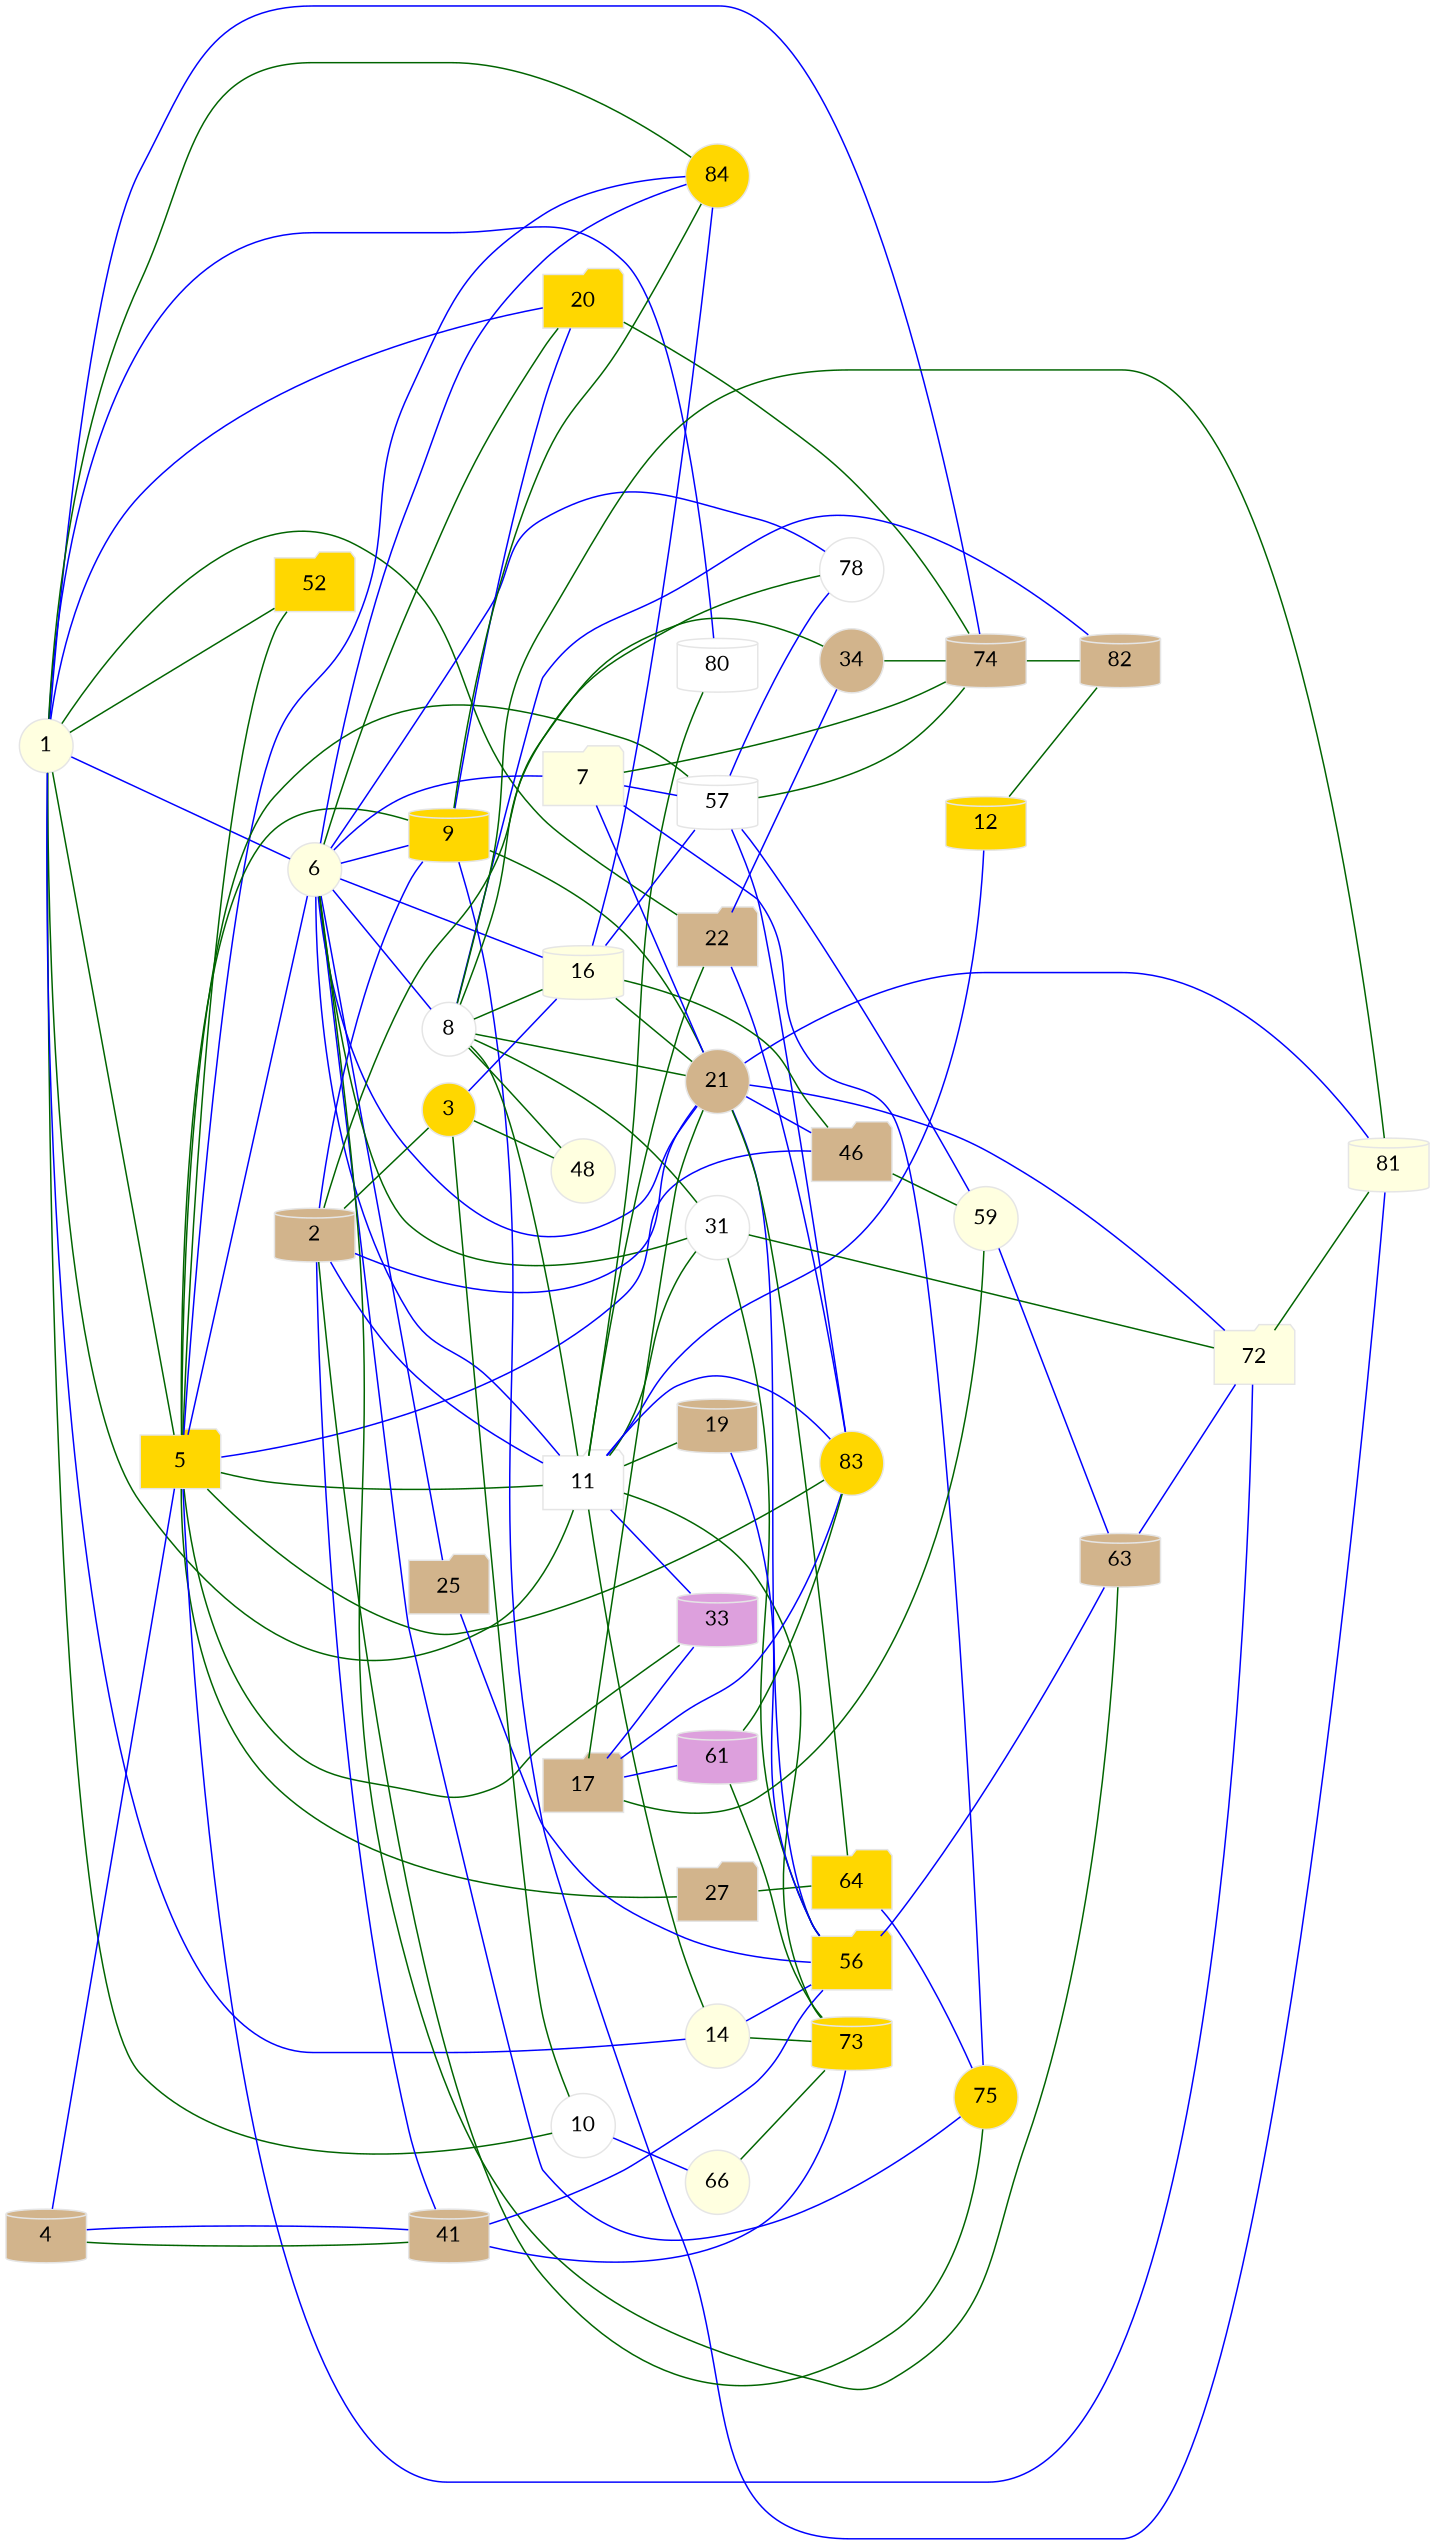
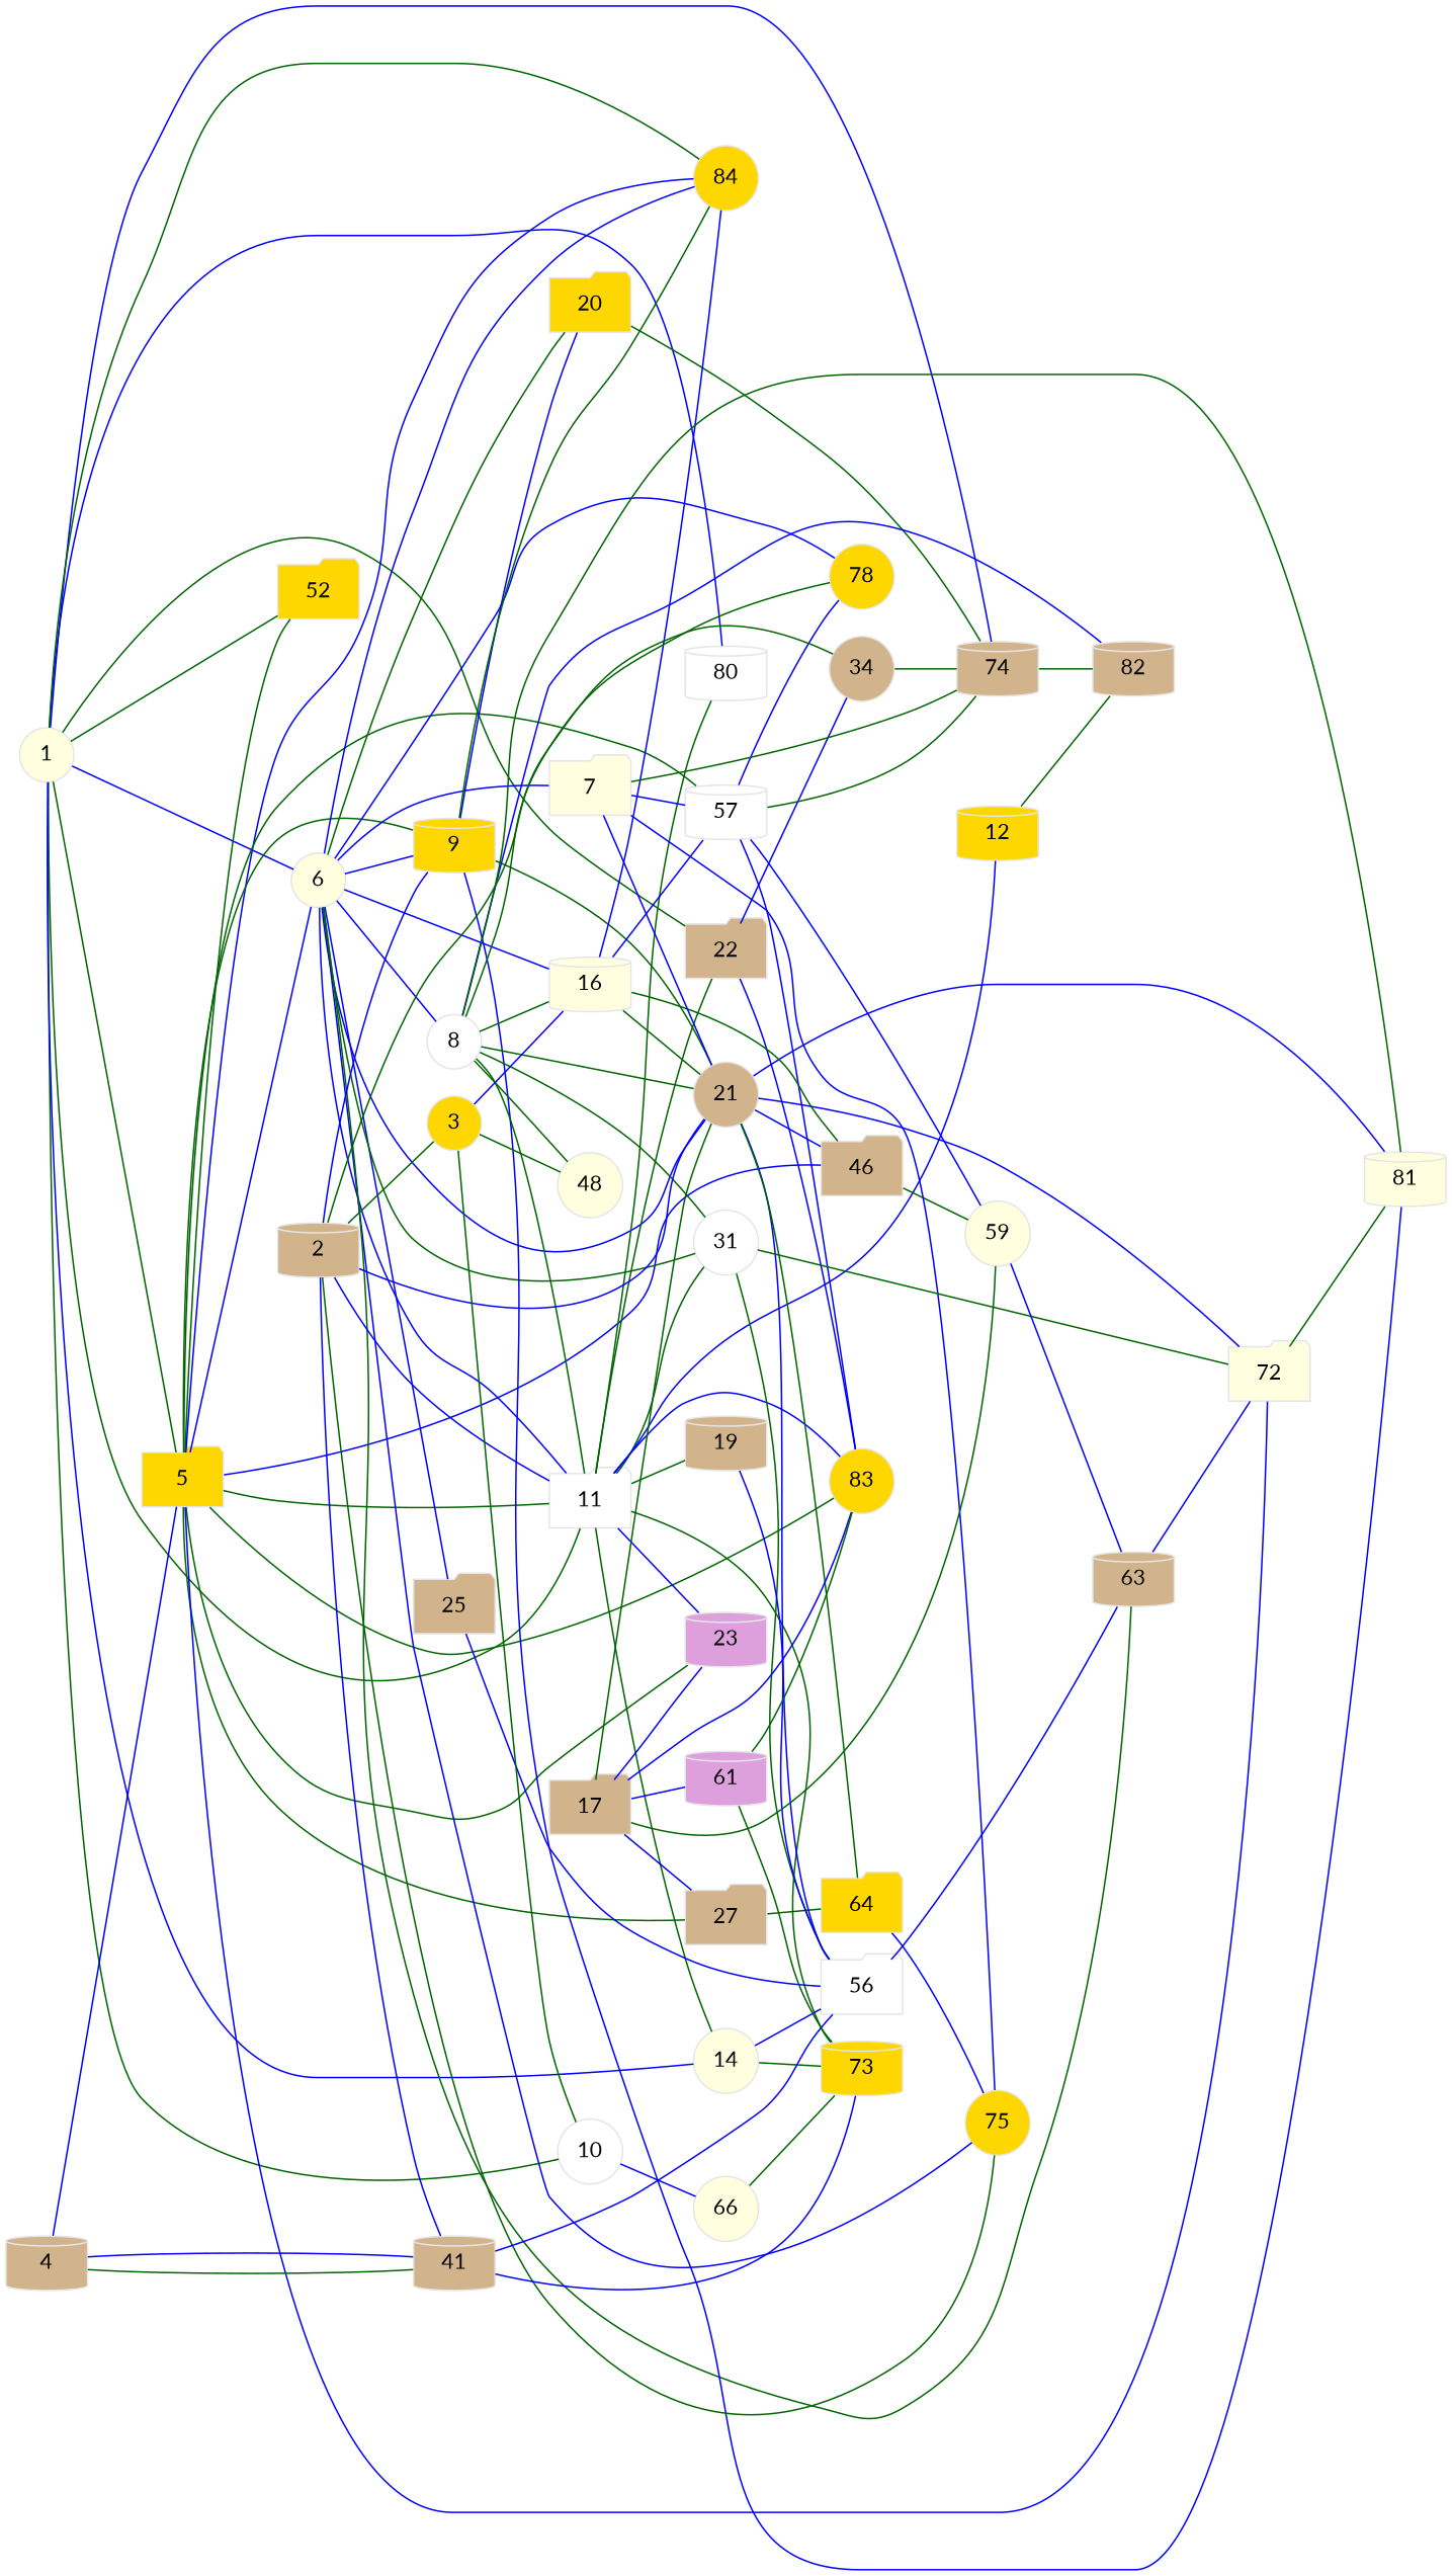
  graph {
    fontname=Lato
    rankdir=LR
    node [color=gray90 fillcolor=tan fontname=Lato shape=circle style=filled]
    edge [color=blue fontname=Lato]
    1 [fillcolor=lightyellow super="+54+37"]
    5 [fillcolor=gold shape=folder super="+44+86"]
    6 [fillcolor=lightyellow super="+77+13+45+40"]
    10 [fillcolor=white]
    11 [fillcolor=white shape=folder super="+15"]
    14 [fillcolor=lightyellow super="+50"]
    20 [fillcolor=gold shape=folder super="+35"]
    22 [shape=folder]
    52 [fillcolor=gold shape=folder]
    74 [shape=cylinder super="+79"]
    80 [fillcolor=white shape=cylinder]
    84 [fillcolor=gold]
    9 [fillcolor=gold shape=cylinder super="+39+76+33"]
-   23 [fillcolor=plum shape=cylinder super="+70" label=33]
+   23 [fillcolor=plum shape=cylinder super="+70"]
    27 [shape=folder]
    46 [shape=folder]
    72 [fillcolor=lightyellow shape=folder]
    83 [fillcolor=gold super="+89"]
    57 [fillcolor=white shape=cylinder]
    21 [super="+42+68+58"]
    75 [fillcolor=gold super="+87"]
    16 [fillcolor=lightyellow shape=cylinder super="+24"]
-   78 [fillcolor=white]
+   78 [fillcolor=gold]
    7 [fillcolor=lightyellow shape=folder super="+18"]
    8 [fillcolor=white super="+30+71+53"]
    25 [shape=folder]
    31 [fillcolor=white super="+65"]
    63 [shape=cylinder]
    66 [fillcolor=lightyellow]
    12 [fillcolor=gold shape=cylinder]
    19 [shape=cylinder]
    73 [fillcolor=gold shape=cylinder]
-   56 [fillcolor=gold shape=folder]
+   56 [fillcolor=white shape=folder]
    34
    82 [shape=cylinder]
    2 [shape=cylinder]
    3 [fillcolor=gold]
    41 [shape=cylinder super="+62"]
    48 [fillcolor=lightyellow]
    81 [fillcolor=lightyellow shape=cylinder super="+85"]
    64 [fillcolor=gold shape=folder]
    4 [shape=cylinder]
    59 [fillcolor=lightyellow]
    17 [shape=folder super="+32"]
    61 [fillcolor=plum shape=cylinder super="+67"]
    1 -- 5 [color=darkgreen]
    1 -- 6 [weight=2]
    1 -- 10 [color=darkgreen]
    1 -- 11 [color=darkgreen]
    1 -- 14 [weight=2]
-   1 -- 20 [weight=2]
    1 -- 22 [color=darkgreen]
    1 -- 52 [color=darkgreen]
    1 -- 74
    1 -- 80
    1 -- 84 [color=darkgreen]
    5 -- 6
    5 -- 11 [color=darkgreen]
    5 -- 52 [color=darkgreen]
    5 -- 84
    5 -- 9 [color=darkgreen]
    5 -- 23 [color=darkgreen]
    5 -- 27 [color=darkgreen]
    5 -- 46
    5 -- 72
    5 -- 83 [color=darkgreen]
    5 -- 57 [color=darkgreen]
    6 -- 11 [weight=2]
    6 -- 20 [color=darkgreen]
    6 -- 84
    6 -- 9 [weight=4]
    6 -- 21
    6 -- 75
    6 -- 16
    6 -- 78
    6 -- 7 [weight=3]
    6 -- 8
    6 -- 25
    6 -- 31 [color=darkgreen]
    6 -- 63 [color=darkgreen]
    10 -- 66
    11 -- 14 [color=darkgreen]
    11 -- 22 [color=darkgreen]
    11 -- 80 [color=darkgreen weight=2]
    11 -- 23
    11 -- 83
    11 -- 31 [color=darkgreen]
    11 -- 12
    11 -- 19 [color=darkgreen]
    11 -- 73 [color=darkgreen]
    14 -- 73 [color=darkgreen]
    14 -- 56
    20 -- 74 [color=darkgreen]
    22 -- 83
    22 -- 34
    74 -- 82 [color=darkgreen]
    9 -- 20
    9 -- 84 [color=darkgreen]
    9 -- 21 [color=darkgreen]
    9 -- 81
    27 -- 64 [color=darkgreen]
    46 -- 59 [color=darkgreen]
    72 -- 81 [color=darkgreen]
    57 -- 74 [color=darkgreen]
    57 -- 83
    57 -- 78
    57 -- 59
    21 -- 46
    21 -- 72
    21 -- 56
    21 -- 81
    21 -- 64 [color=darkgreen weight=2]
    16 -- 84
    16 -- 46 [color=darkgreen]
    16 -- 57
    16 -- 21 [color=darkgreen]
    7 -- 74 [color=darkgreen]
    7 -- 57
    7 -- 21
    7 -- 75
    8 -- 11 [color=darkgreen]
    8 -- 21 [color=darkgreen]
    8 -- 16 [color=darkgreen]
    8 -- 78 [color=darkgreen]
    8 -- 31 [color=darkgreen]
    8 -- 82
    8 -- 48 [color=darkgreen]
    8 -- 81 [color=darkgreen]
    25 -- 56
    31 -- 72 [color=darkgreen]
    31 -- 56 [color=darkgreen]
    63 -- 72
    66 -- 73 [color=darkgreen]
    12 -- 82 [color=darkgreen]
    19 -- 56
    56 -- 63
    34 -- 74 [color=darkgreen]
    2 -- 11
    2 -- 9
    2 -- 21
    2 -- 75 [color=darkgreen]
    2 -- 34 [color=darkgreen]
    2 -- 3 [color=darkgreen]
    2 -- 41
    3 -- 10 [color=darkgreen]
    3 -- 16
    3 -- 48 [color=darkgreen]
    41 -- 73
    41 -- 56
    64 -- 75
    4 -- 5
    4 -- 41 [color=darkgreen]
    4 -- 41
    59 -- 63
    17 -- 23
+   17 -- 27
    17 -- 83
    17 -- 21 [color=darkgreen weight=2]
    17 -- 59 [color=darkgreen]
    17 -- 61
    61 -- 83 [color=darkgreen]
    61 -- 73 [color=darkgreen]
  }
